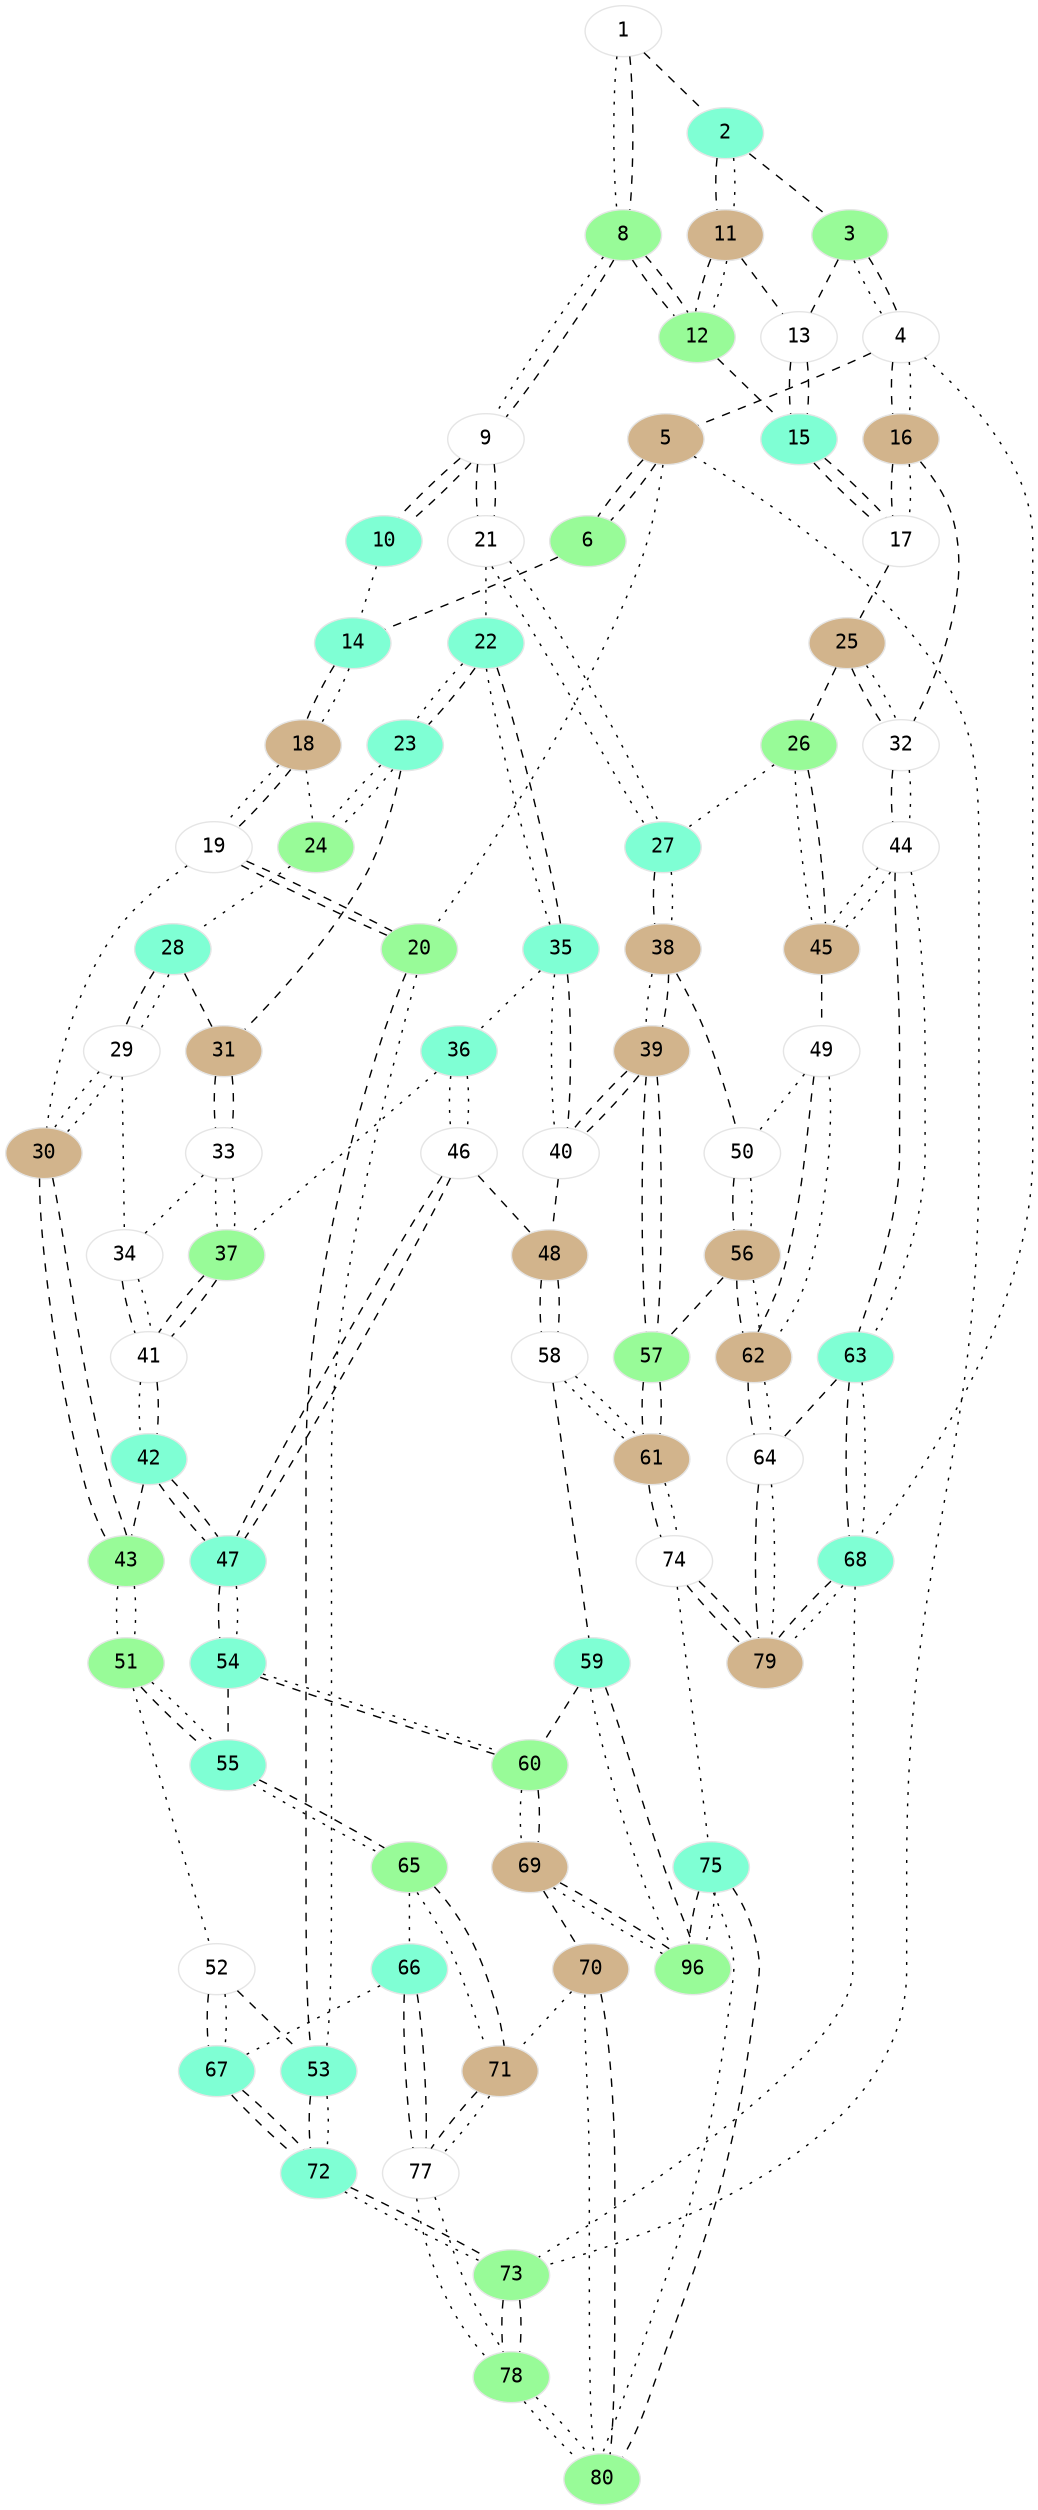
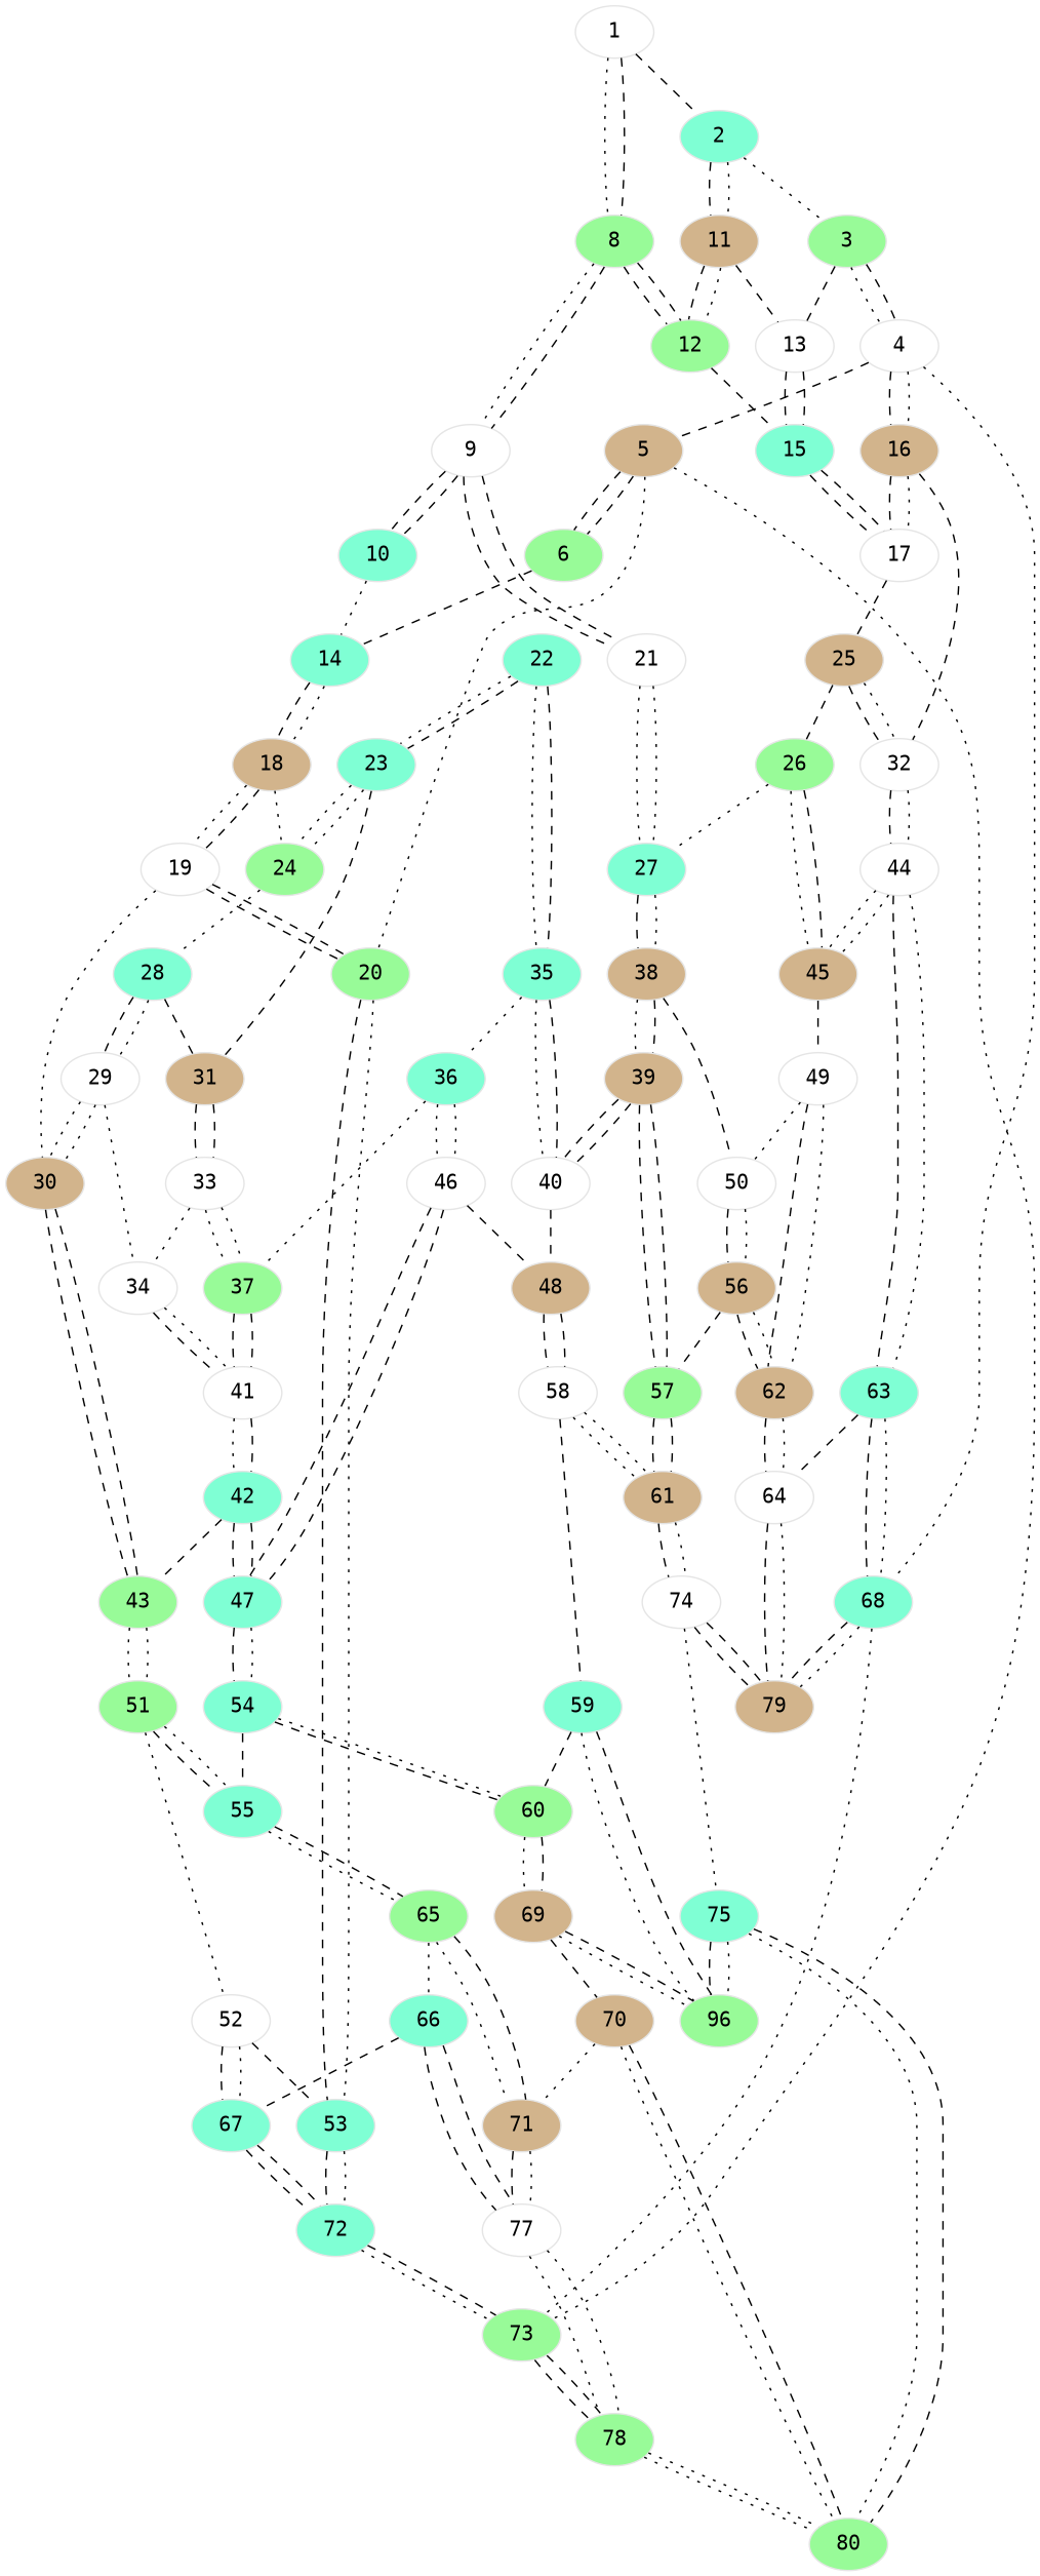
  graph {
    fontname="DejaVu Sans Mono"
    node [color=gray90 fillcolor=white fontname="DejaVu Sans Mono" style=filled]
    edge [fontname="DejaVu Sans Mono" style=dashed]
    1
    2 [fillcolor=aquamarine]
    8 [fillcolor=palegreen]
    3 [fillcolor=palegreen]
    11 [fillcolor=tan]
    9
    12 [fillcolor=palegreen]
    4
    13
    5 [fillcolor=tan]
    16 [fillcolor=tan]
    68 [fillcolor=aquamarine]
    15 [fillcolor=aquamarine]
    6 [fillcolor=palegreen]
    20 [fillcolor=palegreen]
    73 [fillcolor=palegreen]
    17
    32
    79 [fillcolor=tan]
    14 [fillcolor=aquamarine]
    53 [fillcolor=aquamarine]
    78 [fillcolor=palegreen]
    18 [fillcolor=tan]
    10 [fillcolor=aquamarine]
    21
    22 [fillcolor=aquamarine]
    27 [fillcolor=aquamarine]
    19
    24 [fillcolor=palegreen]
    25 [fillcolor=tan]
    44
    26 [fillcolor=palegreen]
    30 [fillcolor=tan]
    28 [fillcolor=aquamarine]
    43 [fillcolor=palegreen]
    72 [fillcolor=aquamarine]
    23 [fillcolor=aquamarine]
    35 [fillcolor=aquamarine]
    38 [fillcolor=tan]
    31 [fillcolor=tan]
    36 [fillcolor=aquamarine]
    40
    33
    29
    45 [fillcolor=tan]
    49
    39 [fillcolor=tan]
    50
    34
    41
    51 [fillcolor=palegreen]
    37 [fillcolor=palegreen]
    63 [fillcolor=aquamarine]
    42 [fillcolor=aquamarine]
    46
    48 [fillcolor=tan]
    47 [fillcolor=aquamarine]
    57 [fillcolor=palegreen]
    56 [fillcolor=tan]
    61 [fillcolor=tan]
    58
    54 [fillcolor=aquamarine]
    52
    55 [fillcolor=aquamarine]
    64
    62 [fillcolor=tan]
    60 [fillcolor=palegreen]
    59 [fillcolor=aquamarine]
    67 [fillcolor=aquamarine]
    65 [fillcolor=palegreen]
    69 [fillcolor=tan]
    66 [fillcolor=aquamarine]
    71 [fillcolor=tan]
    74
    n75 [fillcolor=palegreen label=96]
    70 [fillcolor=tan]
    75 [fillcolor=aquamarine]
    77
    80 [fillcolor=palegreen]
    1 -- 2
    1 -- 8 [style=dotted]
    1 -- 8
-   2 -- 3
+   2 -- 3 [style=dotted]
    2 -- 11
    2 -- 11 [style=dotted]
    8 -- 9 [style=dotted]
    8 -- 9
    8 -- 12
    8 -- 12
    3 -- 4 [style=dotted]
    3 -- 4
    3 -- 13
    11 -- 12
    11 -- 12 [style=dotted]
    11 -- 13
    9 -- 10
    9 -- 10
    9 -- 21
    9 -- 21
    12 -- 15
    4 -- 5
    4 -- 16
    4 -- 16 [style=dotted]
    4 -- 68 [style=dotted]
    13 -- 15
    13 -- 15
    5 -- 6
    5 -- 6
    5 -- 20 [style=dotted]
    5 -- 73 [style=dotted]
    16 -- 17
    16 -- 17 [style=dotted]
    16 -- 32
    68 -- 73 [style=dotted]
    68 -- 79
    68 -- 79 [style=dotted]
    15 -- 17
    15 -- 17
    6 -- 14
    20 -- 53
    20 -- 53 [style=dotted]
    73 -- 78
    73 -- 78
    17 -- 25
    32 -- 44
    32 -- 44 [style=dotted]
    14 -- 18
    14 -- 18 [style=dotted]
    53 -- 72
    53 -- 72 [style=dotted]
    78 -- 80 [style=dotted]
    78 -- 80 [style=dotted]
    18 -- 19 [style=dotted]
    18 -- 19
    18 -- 24 [style=dotted]
    10 -- 14 [style=dotted]
-   21 -- 22 [style=dotted]
    21 -- 27 [style=dotted]
    21 -- 27 [style=dotted]
    22 -- 23 [style=dotted]
    22 -- 23
    22 -- 35 [style=dotted]
    22 -- 35
    27 -- 38
    27 -- 38 [style=dotted]
    19 -- 20
    19 -- 20
    19 -- 30 [style=dotted]
    24 -- 28 [style=dotted]
    25 -- 32
    25 -- 32 [style=dotted]
    25 -- 26
    44 -- 45 [style=dotted]
    44 -- 45 [style=dotted]
    44 -- 63
    44 -- 63 [style=dotted]
    26 -- 27 [style=dotted]
    26 -- 45 [style=dotted]
    26 -- 45
    30 -- 43
    30 -- 43
    28 -- 31
    28 -- 29
    28 -- 29 [style=dotted]
    43 -- 51 [style=dotted]
    43 -- 51 [style=dotted]
    72 -- 73 [style=dotted]
    72 -- 73
    23 -- 24 [style=dotted]
    23 -- 24 [style=dotted]
    23 -- 31
    35 -- 36 [style=dotted]
    35 -- 40 [style=dotted]
    35 -- 40
    38 -- 39 [style=dotted]
    38 -- 39
    38 -- 50
    31 -- 33
    31 -- 33
    36 -- 37 [style=dotted]
    36 -- 46 [style=dotted]
    36 -- 46 [style=dotted]
    40 -- 48
    33 -- 34 [style=dotted]
    33 -- 37 [style=dotted]
    33 -- 37 [style=dotted]
    29 -- 30 [style=dotted]
    29 -- 30 [style=dotted]
    29 -- 34 [style=dotted]
    45 -- 49
    49 -- 50 [style=dotted]
    49 -- 62
    49 -- 62 [style=dotted]
    39 -- 40
    39 -- 40
    39 -- 57
    39 -- 57
    50 -- 56
    50 -- 56 [style=dotted]
    34 -- 41
    34 -- 41 [style=dotted]
    41 -- 42 [style=dotted]
    41 -- 42
    51 -- 52 [style=dotted]
    51 -- 55
    51 -- 55 [style=dotted]
    37 -- 41
    37 -- 41
    63 -- 68
    63 -- 68 [style=dotted]
    63 -- 64
    42 -- 43
    42 -- 47
    42 -- 47
    46 -- 48
    46 -- 47
    46 -- 47
    48 -- 58
    48 -- 58
    47 -- 54
    47 -- 54 [style=dotted]
    57 -- 61
    57 -- 61
    56 -- 57
    56 -- 62
    56 -- 62 [style=dotted]
    61 -- 74
    61 -- 74 [style=dotted]
    58 -- 61 [style=dotted]
    58 -- 61 [style=dotted]
    58 -- 59
    54 -- 55
    54 -- 60
    54 -- 60 [style=dotted]
    52 -- 53
    52 -- 67
    52 -- 67 [style=dotted]
    55 -- 65 [style=dotted]
    55 -- 65
    64 -- 79
    64 -- 79 [style=dotted]
    62 -- 64
    62 -- 64 [style=dotted]
    60 -- 69 [style=dotted]
    60 -- 69
    59 -- 60
    59 -- n75 [style=dotted]
    59 -- n75
    67 -- 72
    67 -- 72
    65 -- 66 [style=dotted]
    65 -- 71 [style=dotted]
    65 -- 71
    69 -- n75 [style=dotted]
    69 -- n75
    69 -- 70
-   66 -- 67 [style=dotted]
+   66 -- 67
    66 -- 77
    66 -- 77
    71 -- 77
    71 -- 77 [style=dotted]
    74 -- 79
    74 -- 79
    74 -- 75 [style=dotted]
    70 -- 71 [style=dotted]
    70 -- 80 [style=dotted]
    70 -- 80
    75 -- n75
    75 -- n75 [style=dotted]
    75 -- 80 [style=dotted]
    75 -- 80
    77 -- 78 [style=dotted]
    77 -- 78 [style=dotted]
  }
